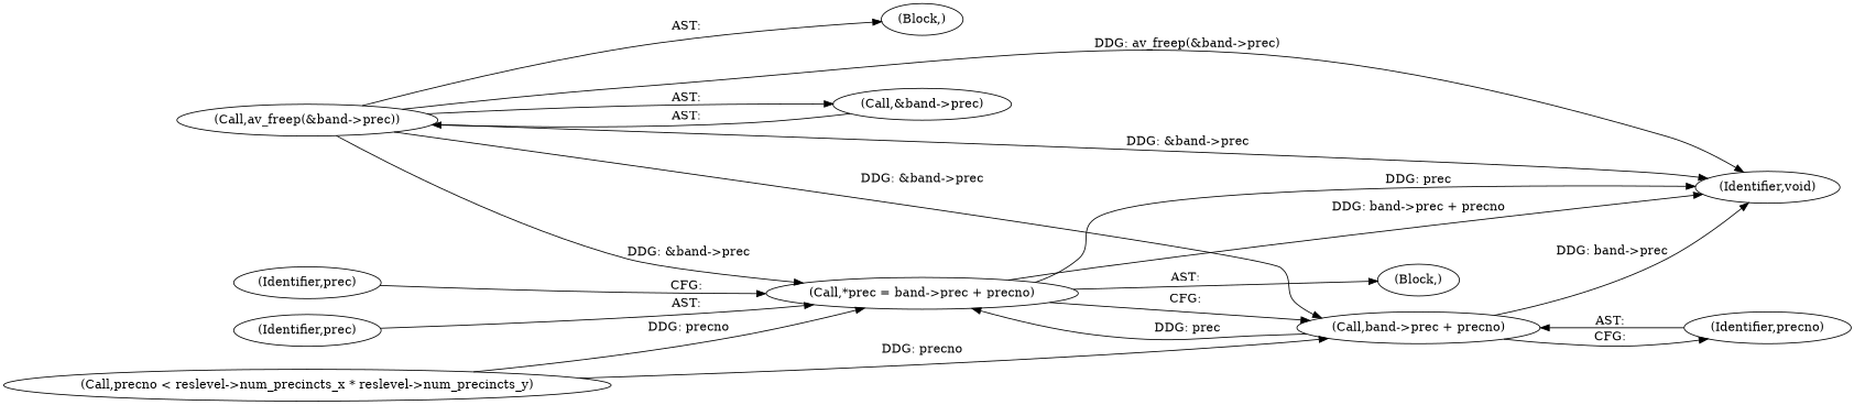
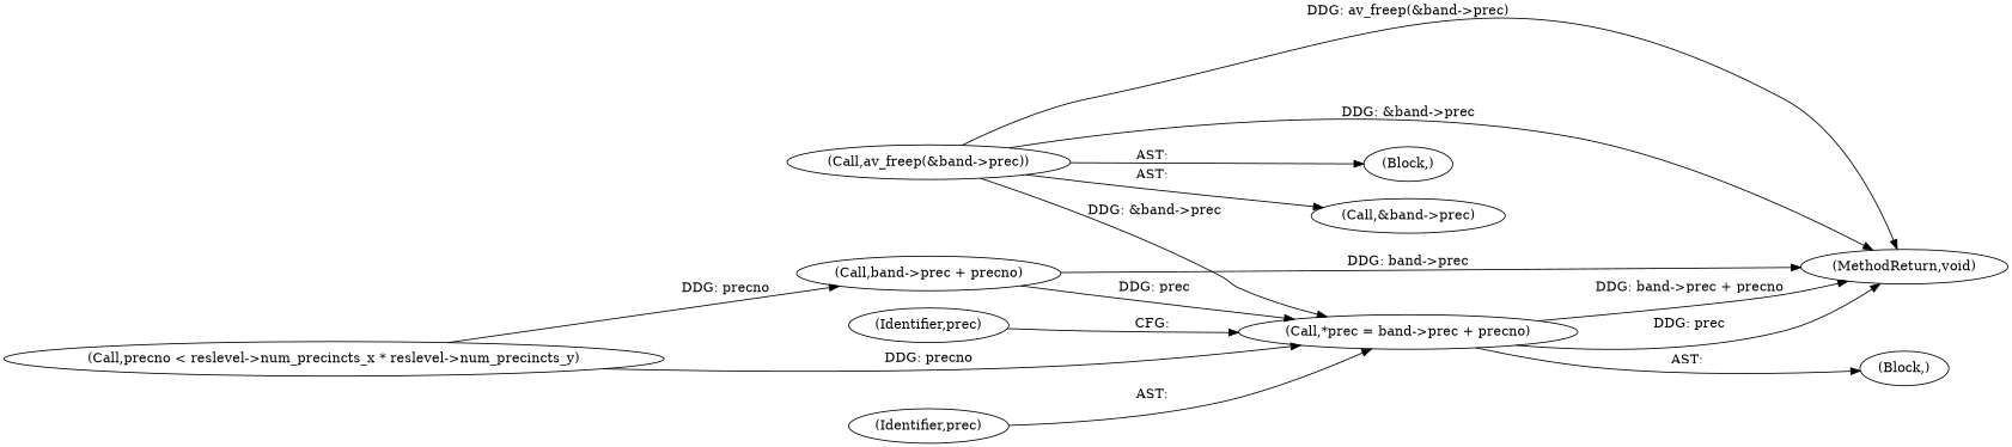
  digraph {
    rankdir=LR
    n1 [label="(Call,av_freep(&band->prec))"]
    n2 [label="(Call,*prec = band->prec + precno)"]
    n3 [label="(Call,band->prec + precno)"]
-   n4 [label="(Identifier,void)"]
+   n4 [label="(MethodReturn,void)"]
    n5 [label="(Block,)"]
    n6 [label="(Call,&band->prec)"]
    n7 [label="(Block,)"]
-   n8 [label="(Identifier,precno)"]
    n9 [label="(Identifier,prec)"]
    n10 [label="(Call,precno < reslevel->num_precincts_x * reslevel->num_precincts_y)"]
    n11 [label="(Identifier,prec)"]
    n1 -> n2 [label="DDG: &band->prec"]
-   n1 -> n3 [label="DDG: &band->prec"]
    n1 -> n4 [label="DDG: av_freep(&band->prec)"]
    n1 -> n4 [label="DDG: &band->prec"]
    n1 -> n5 [label="AST: "]
    n1 -> n6 [label="AST: "]
-   n2 -> n3 [label="CFG: "]
    n2 -> n4 [label="DDG: prec"]
    n2 -> n4 [label="DDG: band->prec + precno"]
    n2 -> n7 [label="AST: "]
    n3 -> n2 [label="DDG: prec"]
    n3 -> n4 [label="DDG: band->prec"]
-   n3 -> n8 [label="CFG: "]
-   n6 -> n1 [label="AST: "]
-   n8 -> n3 [label="AST: "]
    n9 -> n2 [label="CFG: "]
    n10 -> n2 [label="DDG: precno"]
    n10 -> n3 [label="DDG: precno"]
    n11 -> n2 [label="AST: "]
  }
